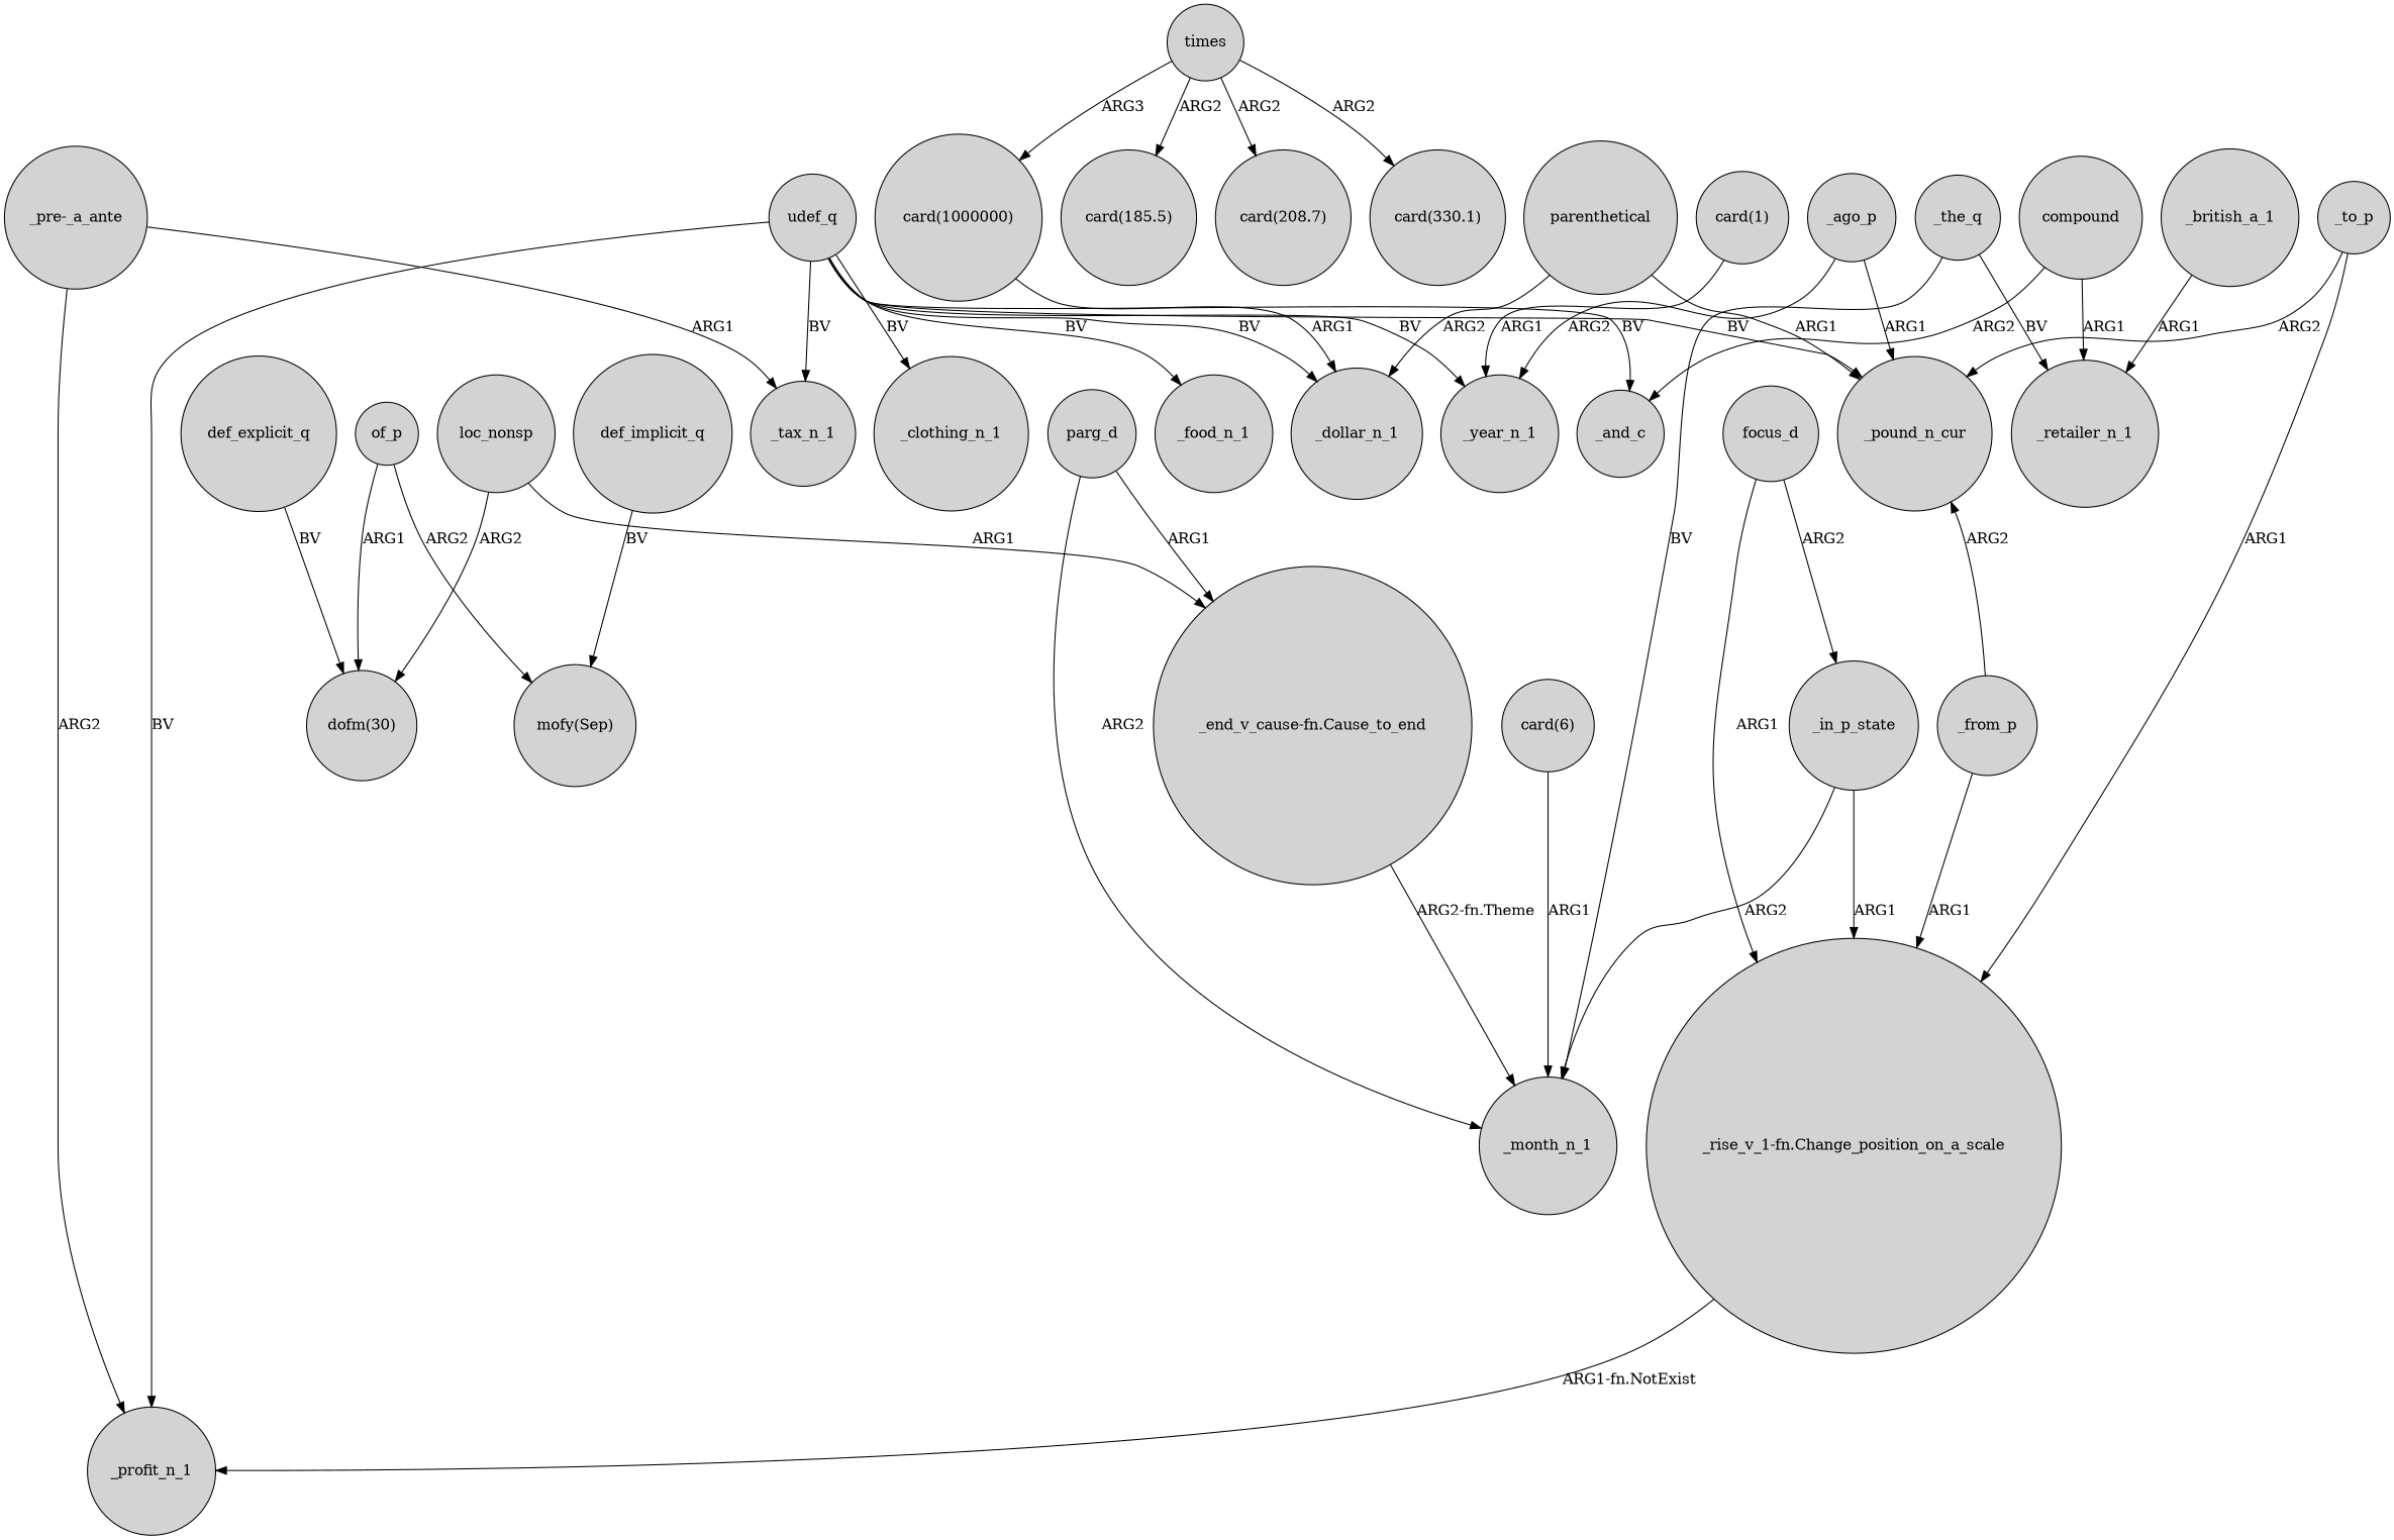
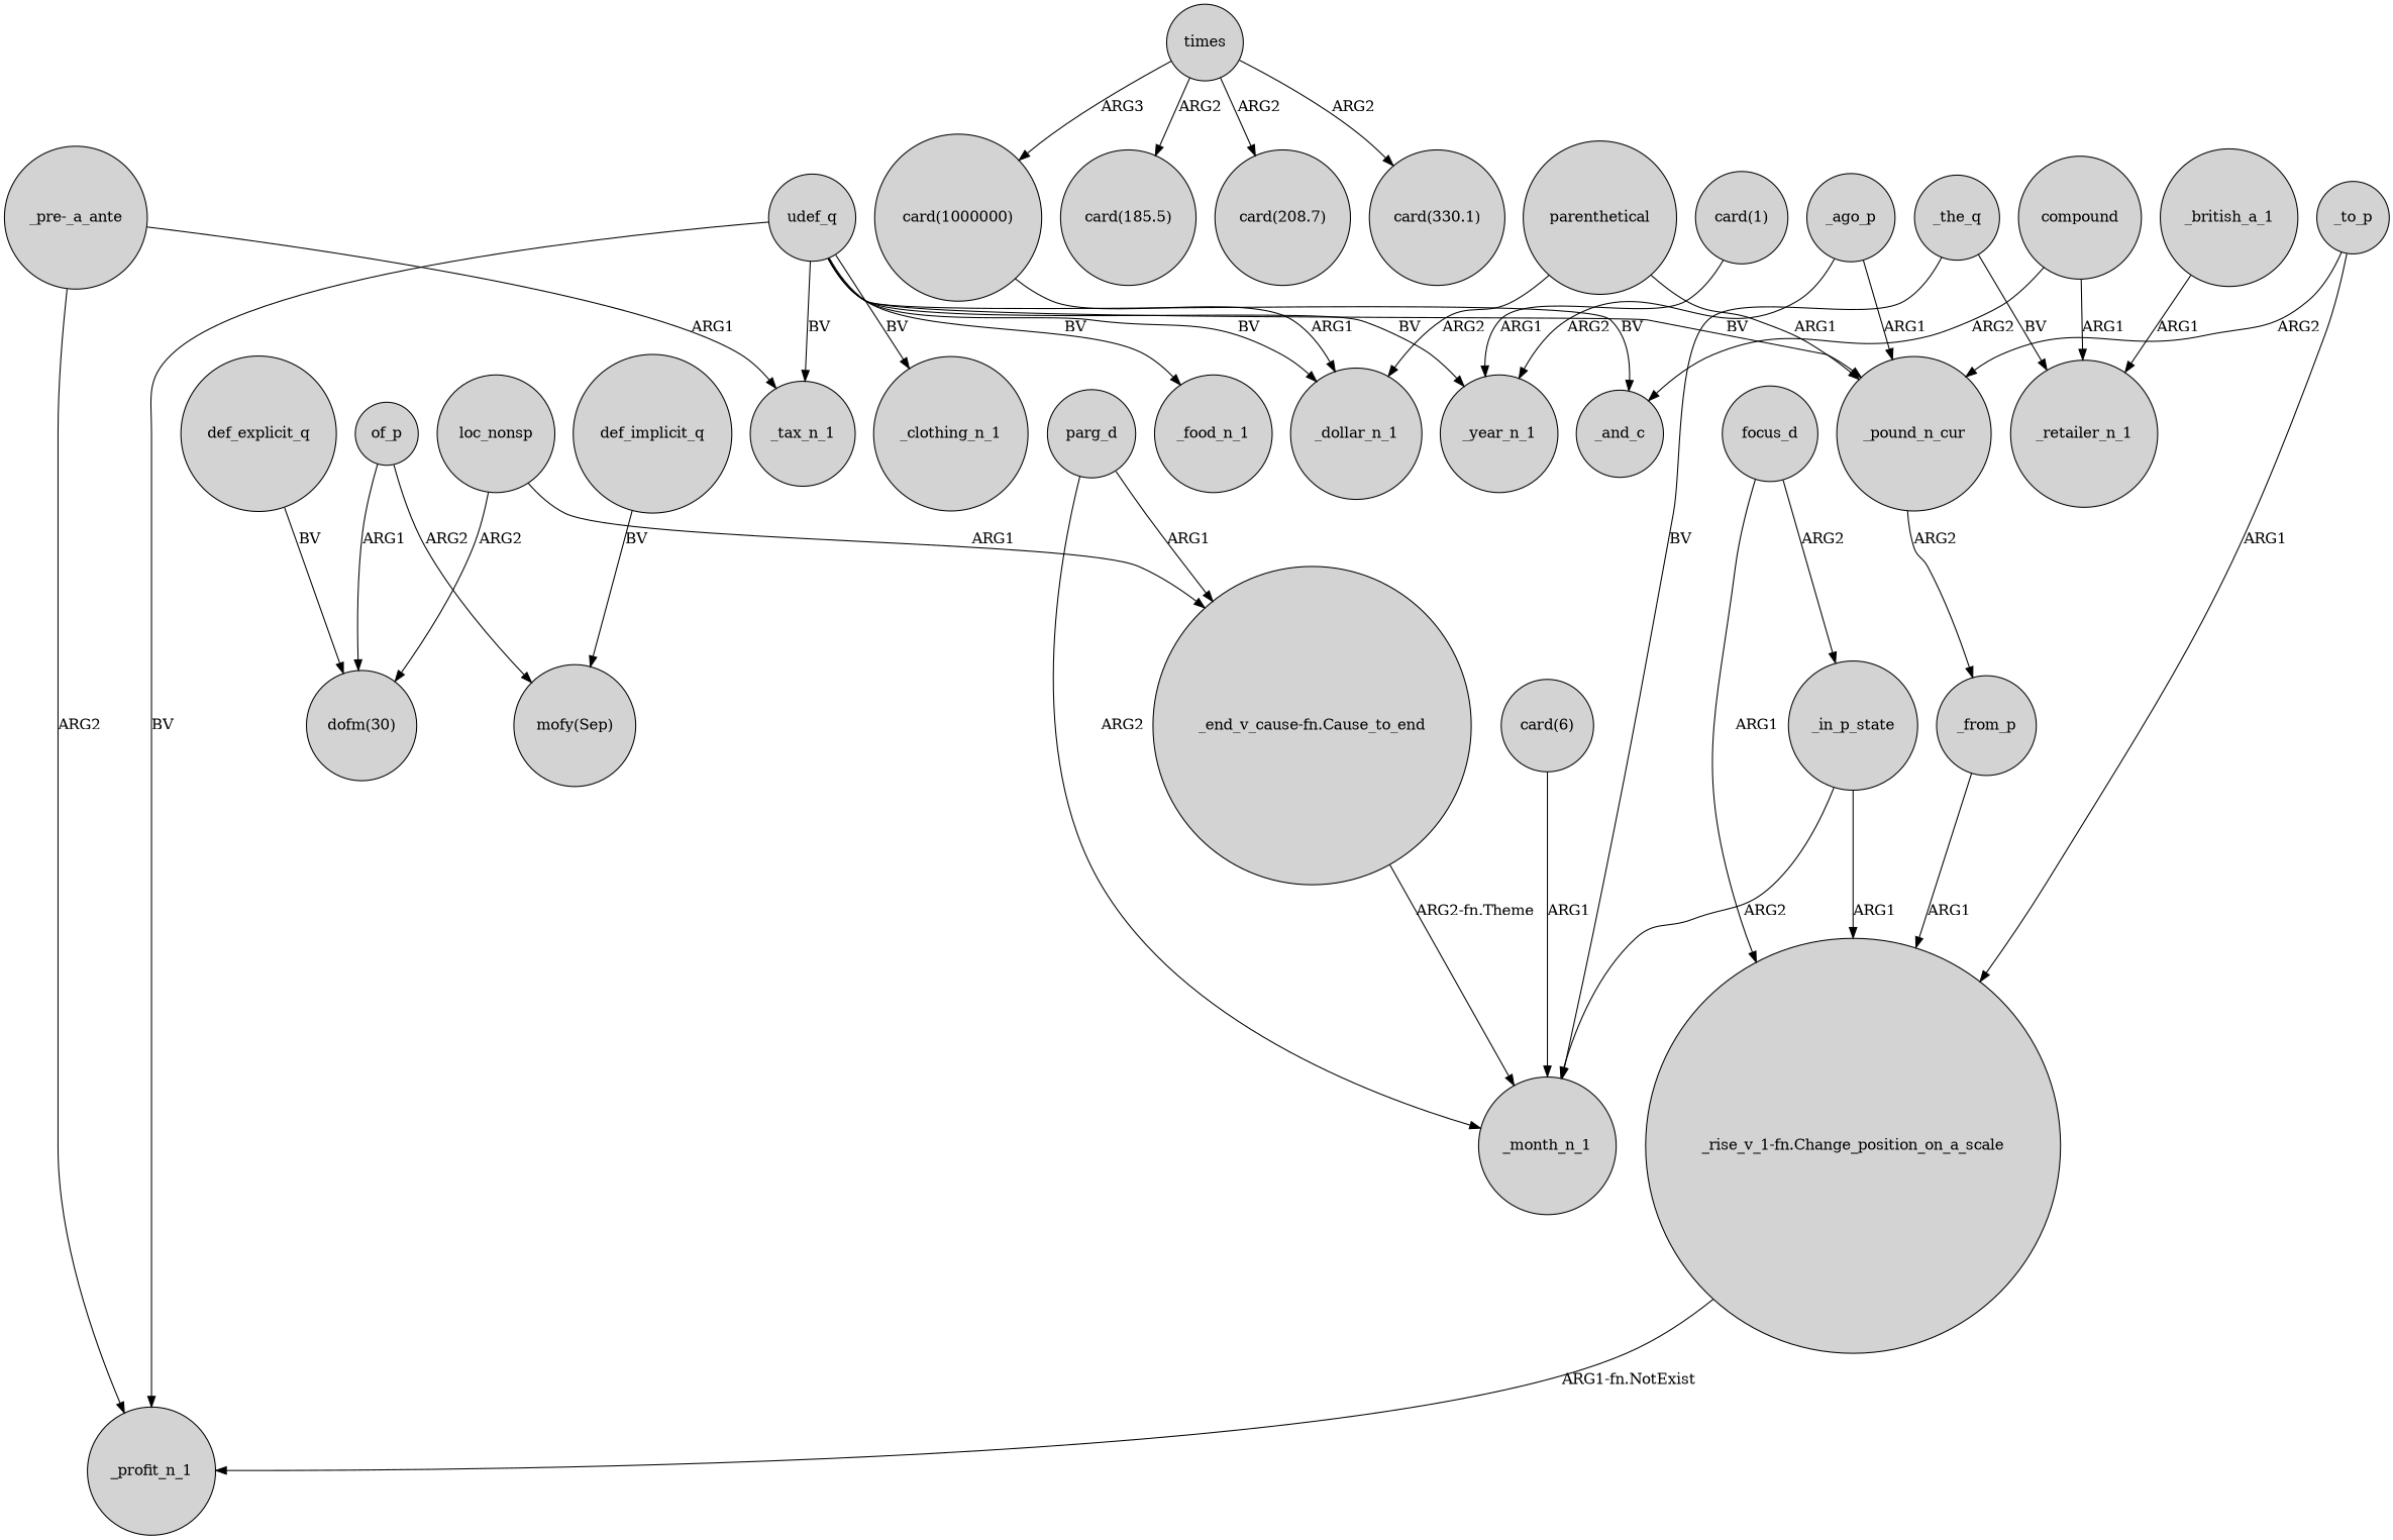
  digraph {
    node [shape=circle style=filled]
    parg_d
    _month_n_1
    "_end_v_cause-fn.Cause_to_end"
    "card(1000000)"
    _dollar_n_1
    _ago_p
    _pound_n_cur
    _year_n_1
    compound
    _retailer_n_1
    _and_c
    times
    "card(185.5)"
    "card(208.7)"
    "card(330.1)"
    focus_d
    _in_p_state
    "_rise_v_1-fn.Change_position_on_a_scale"
    _profit_n_1
    "_pre-_a_ante"
    _tax_n_1
    udef_q
    _food_n_1
    _clothing_n_1
    _from_p
    _the_q
    of_p
    "mofy(Sep)"
    "dofm(30)"
    _british_a_1
    _to_p
    def_explicit_q
    loc_nonsp
    parenthetical
    def_implicit_q
    "card(1)"
    "card(6)"
    parg_d -> _month_n_1 [label=ARG2]
    parg_d -> "_end_v_cause-fn.Cause_to_end" [label=ARG1]
    "_end_v_cause-fn.Cause_to_end" -> _month_n_1 [label="ARG2-fn.Theme"]
    "card(1000000)" -> _dollar_n_1 [label=ARG1]
    _ago_p -> _pound_n_cur [label=ARG1]
    _ago_p -> _year_n_1 [label=ARG2]
    compound -> _retailer_n_1 [label=ARG1]
    compound -> _and_c [label=ARG2]
    times -> "card(1000000)" [label=ARG3]
    times -> "card(185.5)" [label=ARG2]
    times -> "card(208.7)" [label=ARG2]
    times -> "card(330.1)" [label=ARG2]
    focus_d -> _in_p_state [label=ARG2]
    focus_d -> "_rise_v_1-fn.Change_position_on_a_scale" [label=ARG1]
    _in_p_state -> _month_n_1 [label=ARG2]
    _in_p_state -> "_rise_v_1-fn.Change_position_on_a_scale" [label=ARG1]
    "_rise_v_1-fn.Change_position_on_a_scale" -> _profit_n_1 [label="ARG1-fn.NotExist"]
    "_pre-_a_ante" -> _profit_n_1 [label=ARG2]
    "_pre-_a_ante" -> _tax_n_1 [label=ARG1]
    udef_q -> _dollar_n_1 [label=BV]
    udef_q -> _pound_n_cur [label=BV]
    udef_q -> _year_n_1 [label=BV]
    udef_q -> _and_c [label=BV]
    udef_q -> _profit_n_1 [label=BV]
    udef_q -> _tax_n_1 [label=BV]
    udef_q -> _food_n_1 [label=BV]
    udef_q -> _clothing_n_1 [label=BV]
-   _from_p -> _pound_n_cur [label=ARG2]
+   _pound_n_cur -> _from_p [label=ARG2]
    _from_p -> "_rise_v_1-fn.Change_position_on_a_scale" [label=ARG1]
    _the_q -> _month_n_1 [label=BV]
    _the_q -> _retailer_n_1 [label=BV]
    of_p -> "mofy(Sep)" [label=ARG2]
    of_p -> "dofm(30)" [label=ARG1]
    _british_a_1 -> _retailer_n_1 [label=ARG1]
    _to_p -> _pound_n_cur [label=ARG2]
    _to_p -> "_rise_v_1-fn.Change_position_on_a_scale" [label=ARG1]
    def_explicit_q -> "dofm(30)" [label=BV]
    loc_nonsp -> "_end_v_cause-fn.Cause_to_end" [label=ARG1]
    loc_nonsp -> "dofm(30)" [label=ARG2]
    parenthetical -> _dollar_n_1 [label=ARG2]
    parenthetical -> _pound_n_cur [label=ARG1]
    def_implicit_q -> "mofy(Sep)" [label=BV]
    "card(1)" -> _year_n_1 [label=ARG1]
    "card(6)" -> _month_n_1 [label=ARG1]
  }
